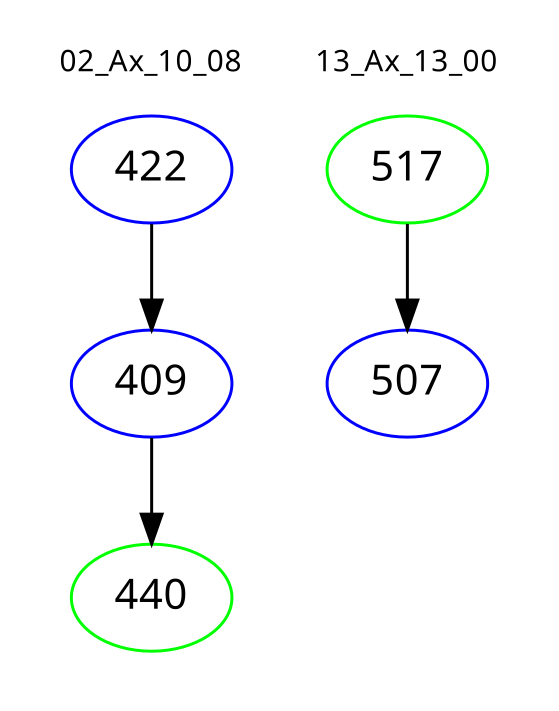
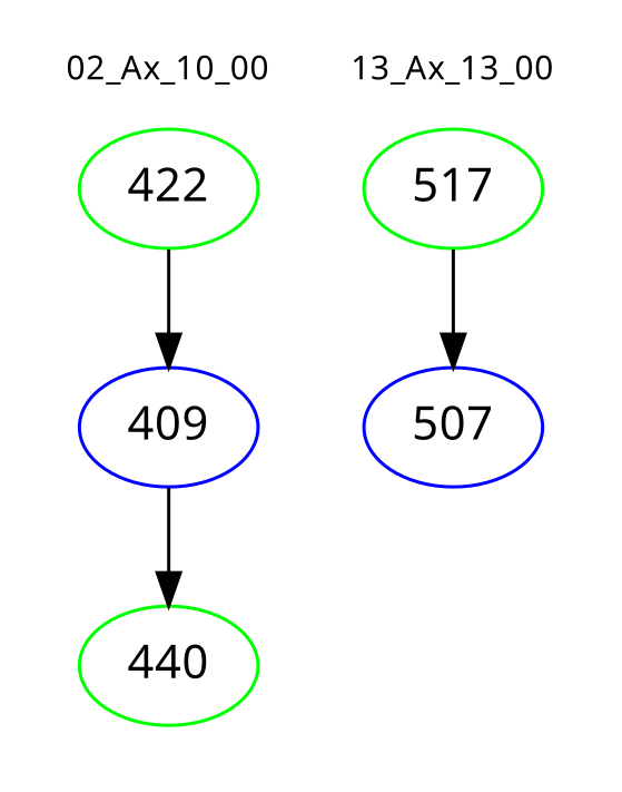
  digraph {
    fontname="Noto Sans"
    node [color=green fontname="Noto Sans"]
    edge [color=black fontname="Noto Sans"]
-   n1 [color=blue label=422]
+   n1 [label=422]
    n2 [color=blue label=409]
    n3 [label=440]
    n4 [label=517]
    n5 [color=blue label=507]
    subgraph cluster_1 {
      color=white
      fontsize=10
-     label="02_Ax_10_08"
+     label="02_Ax_10_00"
      n1
      n2
      n3
    }
    subgraph cluster_2 {
      color=white
      fontsize=10
      label="13_Ax_13_00"
      n4
      n5
    }
    n1 -> n2
    n2 -> n3
    n4 -> n5
  }
